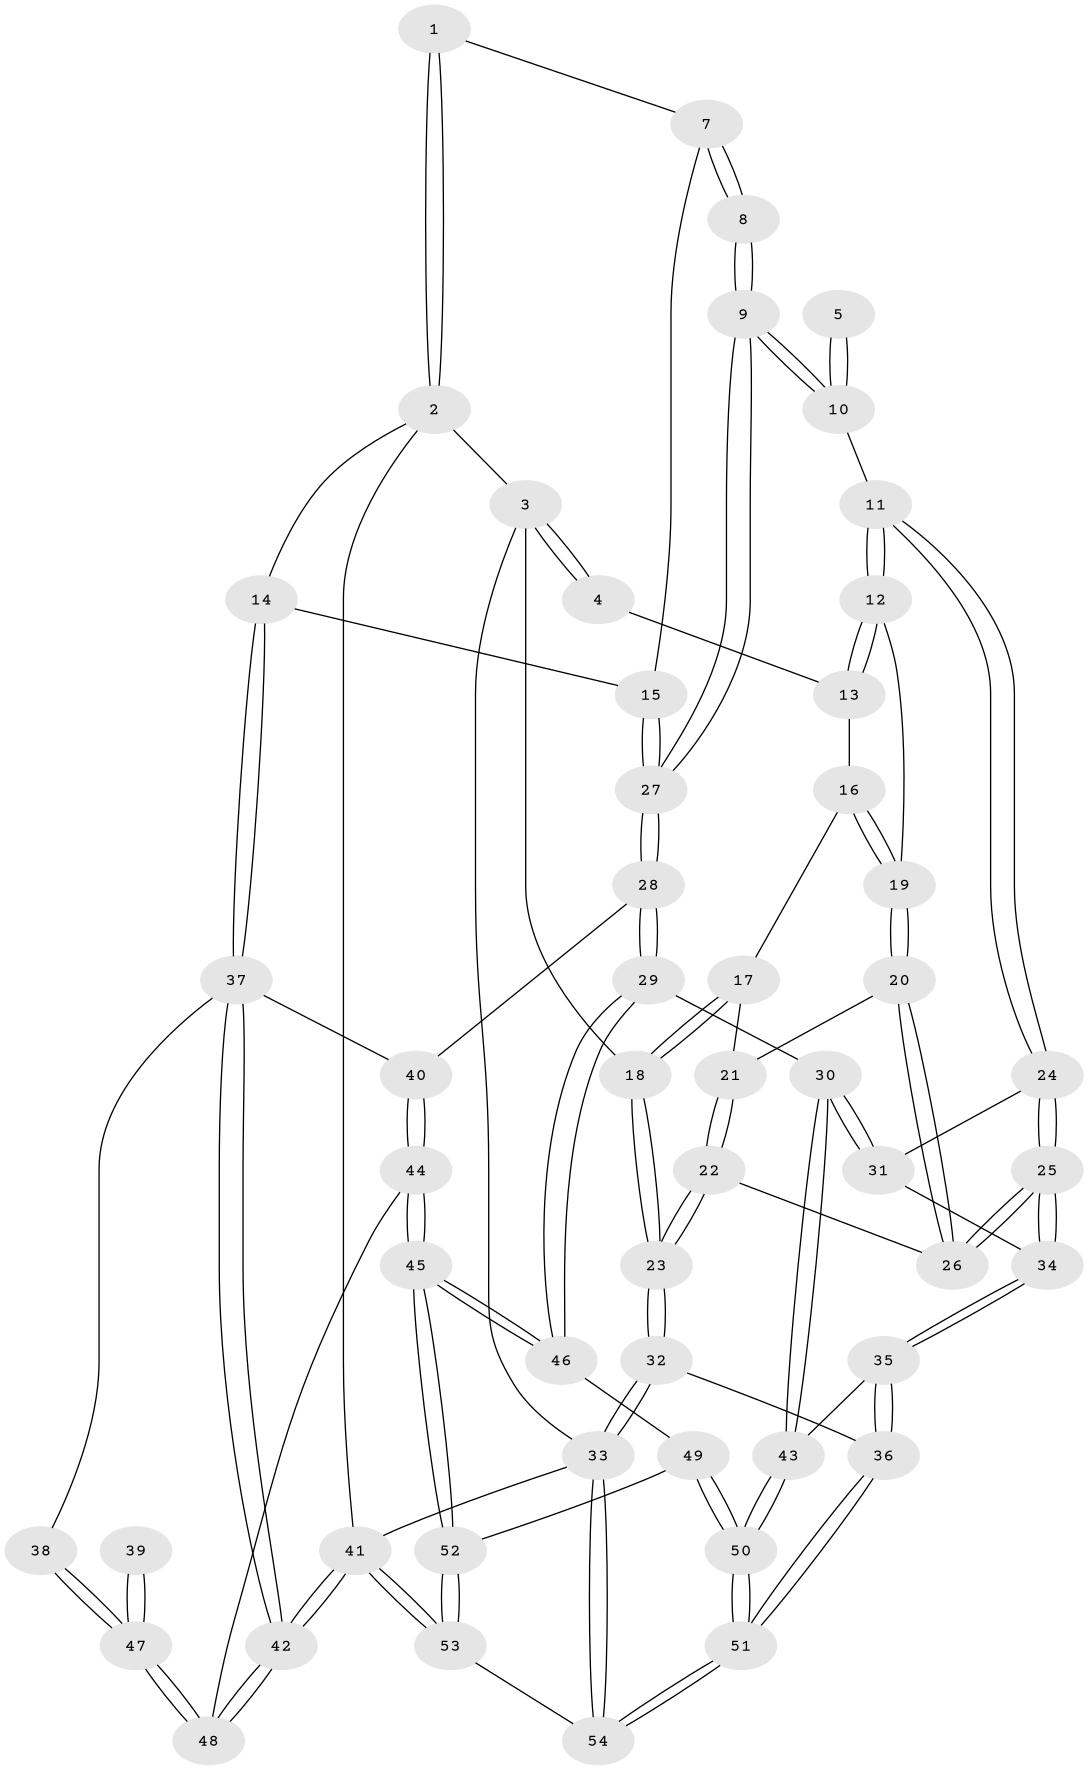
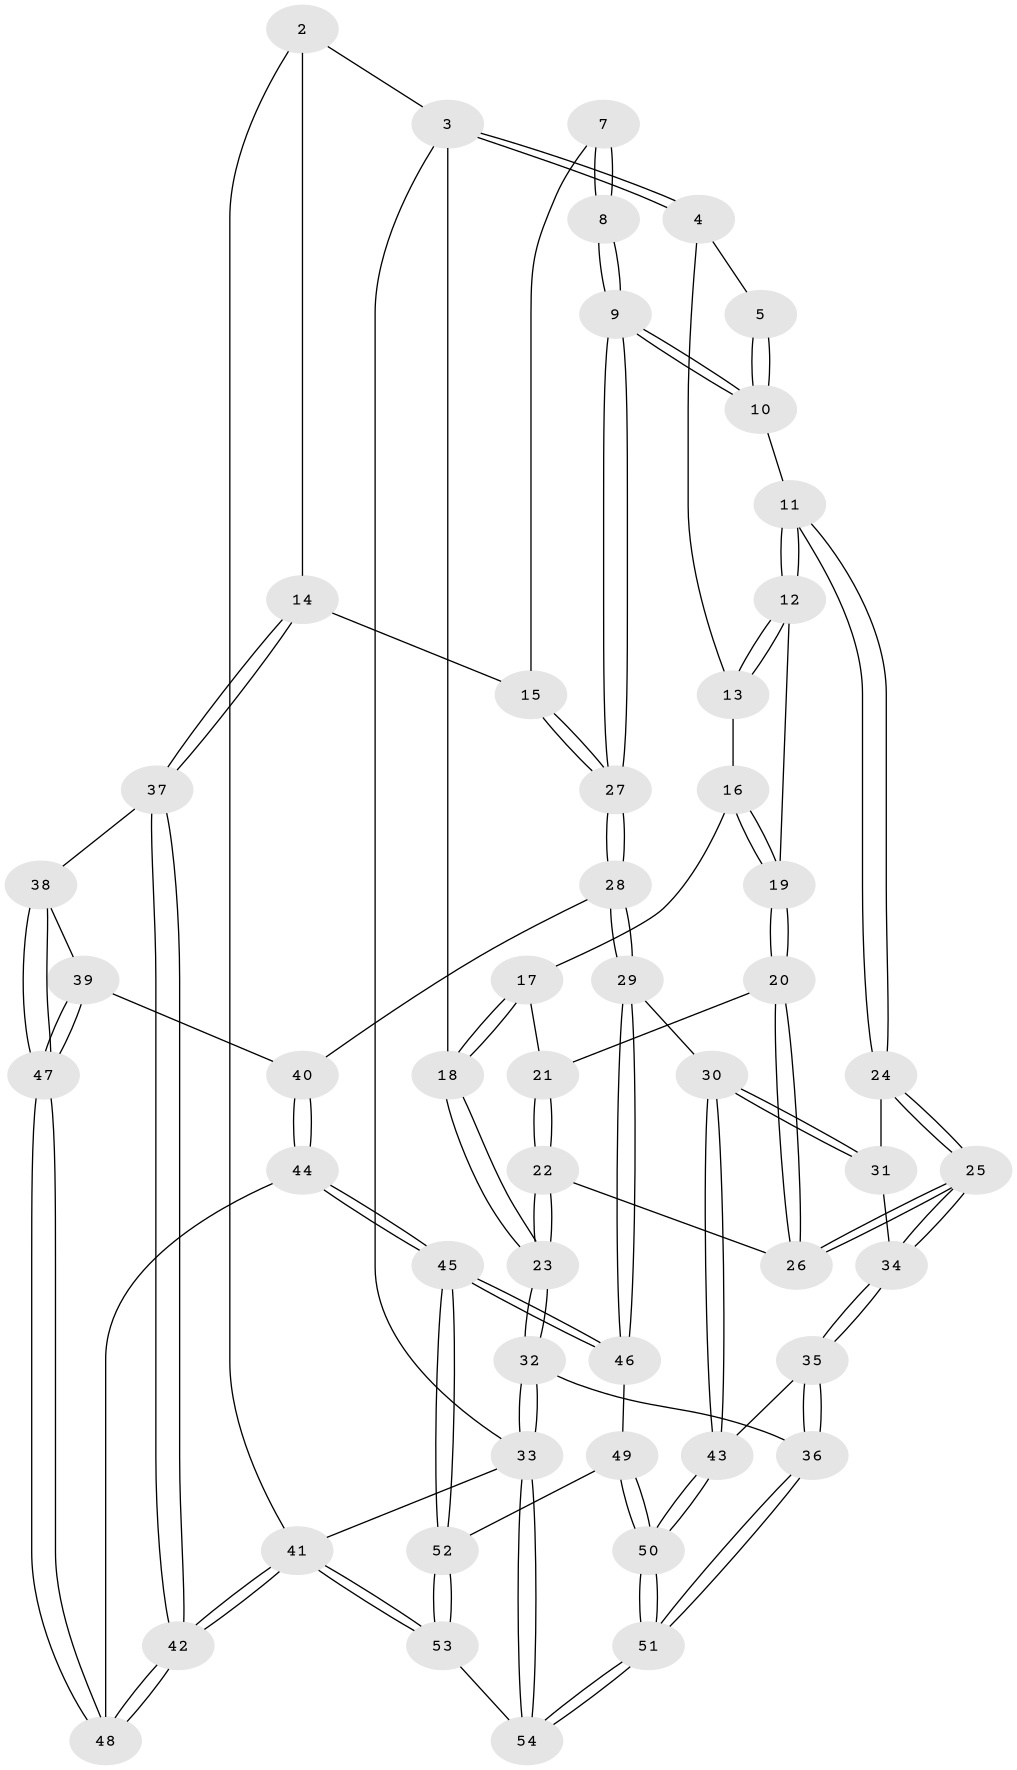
  graph {
    fontname="Courier Prime"
    node [color=gray90 fontname="Courier Prime" style=filled]
    edge [fontname="Courier Prime"]
-   1
    2
    7
    3
    14
    41
    8
    15
    4
    18
    33
    37
    42
    53
    5
    13
    23
    54
    10
    16
    11
    9
    27
    28
    12
    24
    19
    25
    31
    20
    17
    38
    21
    22
    32
    26
    36
    34
    35
    29
    40
    30
    46
    44
    43
    49
    50
    51
    39
    47
    48
    45
    52
-   1 -- 2
-   1 -- 2
-   1 -- 7
    2 -- 3
    2 -- 14
    2 -- 41
    7 -- 8
    7 -- 8
    7 -- 15
    3 -- 4
    3 -- 4
    3 -- 18
    3 -- 33
    14 -- 15
    14 -- 37
    14 -- 37
    41 -- 42
    41 -- 42
    41 -- 53
    41 -- 53
    8 -- 9
    8 -- 9
    15 -- 27
    15 -- 27
+   4 -- 5
    4 -- 13
    18 -- 23
    18 -- 23
    33 -- 41
    33 -- 54
    33 -- 54
    37 -- 42
    37 -- 42
    37 -- 38
    42 -- 48
    42 -- 48
    53 -- 54
    5 -- 10
    5 -- 10
    13 -- 16
    23 -- 32
    23 -- 32
    10 -- 11
    16 -- 19
    16 -- 19
    16 -- 17
    11 -- 12
    11 -- 12
    11 -- 24
    11 -- 24
    9 -- 10
    9 -- 10
    9 -- 27
    9 -- 27
    27 -- 28
    27 -- 28
    28 -- 29
    28 -- 29
    28 -- 40
    12 -- 13
    12 -- 13
    12 -- 19
    24 -- 25
    24 -- 25
    24 -- 31
    19 -- 20
    19 -- 20
    25 -- 26
    25 -- 26
    25 -- 34
    25 -- 34
    31 -- 34
    20 -- 21
    20 -- 26
    20 -- 26
    17 -- 18
    17 -- 18
    17 -- 21
+   38 -- 39
    38 -- 47
    38 -- 47
    21 -- 22
    21 -- 22
    22 -- 23
    22 -- 23
    22 -- 26
    32 -- 33
    32 -- 33
    32 -- 36
    36 -- 51
    36 -- 51
    34 -- 35
    34 -- 35
    35 -- 36
    35 -- 36
    35 -- 43
    29 -- 30
    29 -- 46
    29 -- 46
    40 -- 44
    40 -- 44
    30 -- 31
    30 -- 31
    30 -- 43
    30 -- 43
    46 -- 49
    44 -- 48
    44 -- 45
    44 -- 45
    43 -- 50
    43 -- 50
    49 -- 50
    49 -- 50
    49 -- 52
    50 -- 51
    50 -- 51
    51 -- 54
    51 -- 54
-   37 -- 40
+   39 -- 40
    39 -- 47
    39 -- 47
    47 -- 48
    47 -- 48
    45 -- 46
    45 -- 46
    45 -- 52
    45 -- 52
    52 -- 53
    52 -- 53
  }
